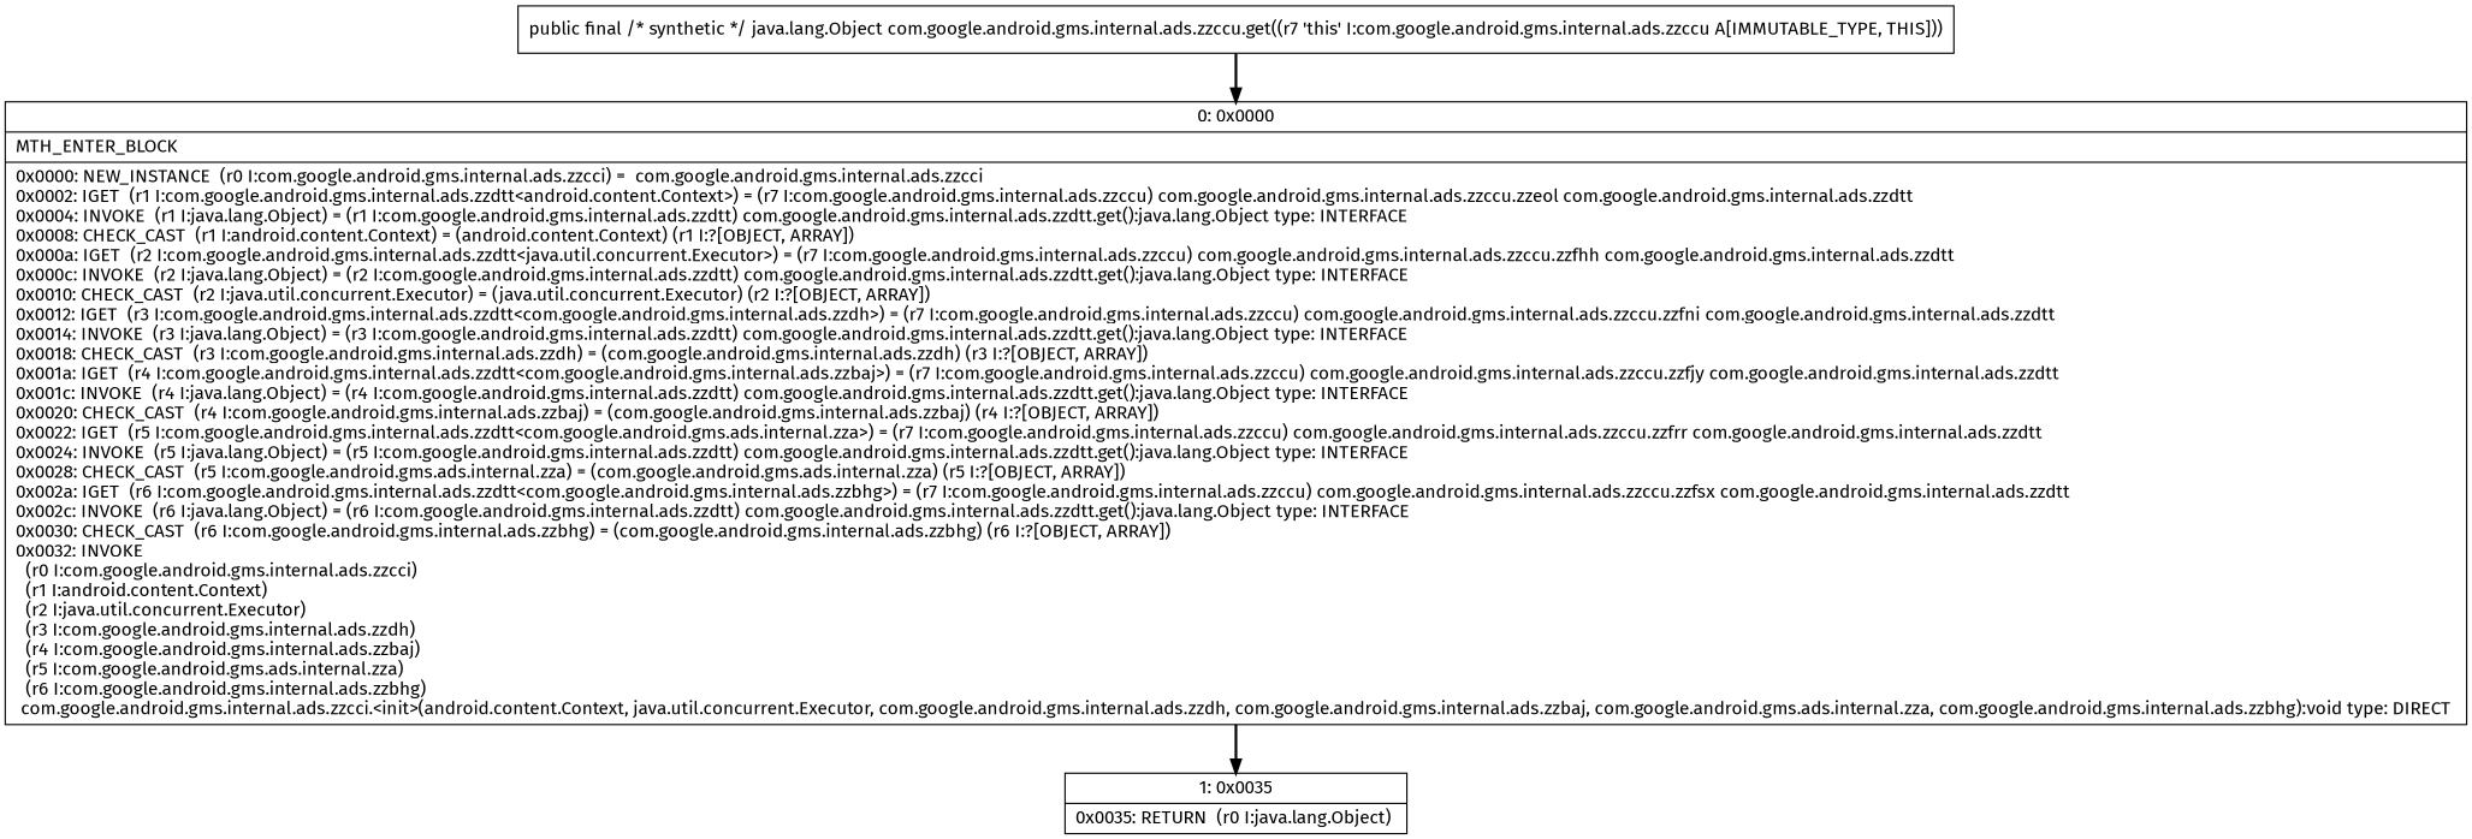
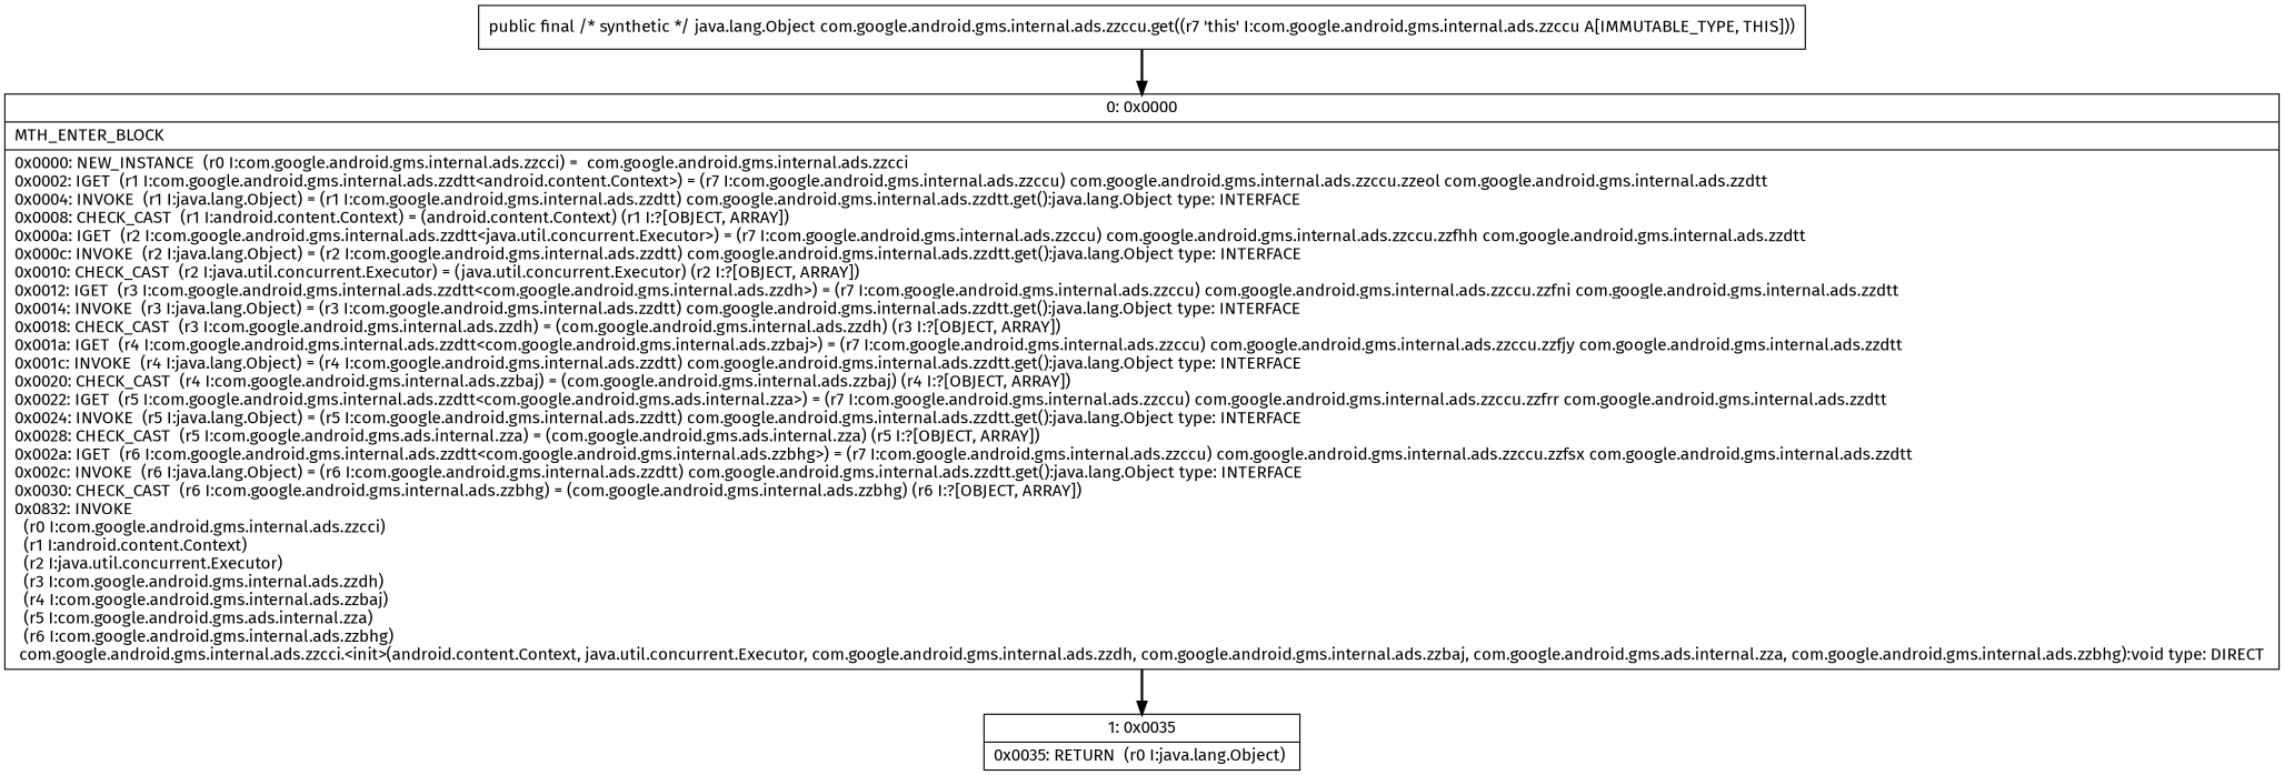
  digraph {
    fontname="Fira Sans"
    node [shape=record fontname="Fira Sans"]
    edge [style=bold fontname="Fira Sans"]
-   n1 [label="{0\:\ 0x0000|MTH_ENTER_BLOCK\l|0x0000: NEW_INSTANCE  (r0 I:com.google.android.gms.internal.ads.zzcci) =  com.google.android.gms.internal.ads.zzcci \l0x0002: IGET  (r1 I:com.google.android.gms.internal.ads.zzdtt\<android.content.Context\>) = (r7 I:com.google.android.gms.internal.ads.zzccu) com.google.android.gms.internal.ads.zzccu.zzeol com.google.android.gms.internal.ads.zzdtt \l0x0004: INVOKE  (r1 I:java.lang.Object) = (r1 I:com.google.android.gms.internal.ads.zzdtt) com.google.android.gms.internal.ads.zzdtt.get():java.lang.Object type: INTERFACE \l0x0008: CHECK_CAST  (r1 I:android.content.Context) = (android.content.Context) (r1 I:?[OBJECT, ARRAY]) \l0x000a: IGET  (r2 I:com.google.android.gms.internal.ads.zzdtt\<java.util.concurrent.Executor\>) = (r7 I:com.google.android.gms.internal.ads.zzccu) com.google.android.gms.internal.ads.zzccu.zzfhh com.google.android.gms.internal.ads.zzdtt \l0x000c: INVOKE  (r2 I:java.lang.Object) = (r2 I:com.google.android.gms.internal.ads.zzdtt) com.google.android.gms.internal.ads.zzdtt.get():java.lang.Object type: INTERFACE \l0x0010: CHECK_CAST  (r2 I:java.util.concurrent.Executor) = (java.util.concurrent.Executor) (r2 I:?[OBJECT, ARRAY]) \l0x0012: IGET  (r3 I:com.google.android.gms.internal.ads.zzdtt\<com.google.android.gms.internal.ads.zzdh\>) = (r7 I:com.google.android.gms.internal.ads.zzccu) com.google.android.gms.internal.ads.zzccu.zzfni com.google.android.gms.internal.ads.zzdtt \l0x0014: INVOKE  (r3 I:java.lang.Object) = (r3 I:com.google.android.gms.internal.ads.zzdtt) com.google.android.gms.internal.ads.zzdtt.get():java.lang.Object type: INTERFACE \l0x0018: CHECK_CAST  (r3 I:com.google.android.gms.internal.ads.zzdh) = (com.google.android.gms.internal.ads.zzdh) (r3 I:?[OBJECT, ARRAY]) \l0x001a: IGET  (r4 I:com.google.android.gms.internal.ads.zzdtt\<com.google.android.gms.internal.ads.zzbaj\>) = (r7 I:com.google.android.gms.internal.ads.zzccu) com.google.android.gms.internal.ads.zzccu.zzfjy com.google.android.gms.internal.ads.zzdtt \l0x001c: INVOKE  (r4 I:java.lang.Object) = (r4 I:com.google.android.gms.internal.ads.zzdtt) com.google.android.gms.internal.ads.zzdtt.get():java.lang.Object type: INTERFACE \l0x0020: CHECK_CAST  (r4 I:com.google.android.gms.internal.ads.zzbaj) = (com.google.android.gms.internal.ads.zzbaj) (r4 I:?[OBJECT, ARRAY]) \l0x0022: IGET  (r5 I:com.google.android.gms.internal.ads.zzdtt\<com.google.android.gms.ads.internal.zza\>) = (r7 I:com.google.android.gms.internal.ads.zzccu) com.google.android.gms.internal.ads.zzccu.zzfrr com.google.android.gms.internal.ads.zzdtt \l0x0024: INVOKE  (r5 I:java.lang.Object) = (r5 I:com.google.android.gms.internal.ads.zzdtt) com.google.android.gms.internal.ads.zzdtt.get():java.lang.Object type: INTERFACE \l0x0028: CHECK_CAST  (r5 I:com.google.android.gms.ads.internal.zza) = (com.google.android.gms.ads.internal.zza) (r5 I:?[OBJECT, ARRAY]) \l0x002a: IGET  (r6 I:com.google.android.gms.internal.ads.zzdtt\<com.google.android.gms.internal.ads.zzbhg\>) = (r7 I:com.google.android.gms.internal.ads.zzccu) com.google.android.gms.internal.ads.zzccu.zzfsx com.google.android.gms.internal.ads.zzdtt \l0x002c: INVOKE  (r6 I:java.lang.Object) = (r6 I:com.google.android.gms.internal.ads.zzdtt) com.google.android.gms.internal.ads.zzdtt.get():java.lang.Object type: INTERFACE \l0x0030: CHECK_CAST  (r6 I:com.google.android.gms.internal.ads.zzbhg) = (com.google.android.gms.internal.ads.zzbhg) (r6 I:?[OBJECT, ARRAY]) \l0x0032: INVOKE  \l  (r0 I:com.google.android.gms.internal.ads.zzcci)\l  (r1 I:android.content.Context)\l  (r2 I:java.util.concurrent.Executor)\l  (r3 I:com.google.android.gms.internal.ads.zzdh)\l  (r4 I:com.google.android.gms.internal.ads.zzbaj)\l  (r5 I:com.google.android.gms.ads.internal.zza)\l  (r6 I:com.google.android.gms.internal.ads.zzbhg)\l com.google.android.gms.internal.ads.zzcci.\<init\>(android.content.Context, java.util.concurrent.Executor, com.google.android.gms.internal.ads.zzdh, com.google.android.gms.internal.ads.zzbaj, com.google.android.gms.ads.internal.zza, com.google.android.gms.internal.ads.zzbhg):void type: DIRECT \l}"]
+   n1 [label="{0\:\ 0x0000|MTH_ENTER_BLOCK\l|0x0000: NEW_INSTANCE  (r0 I:com.google.android.gms.internal.ads.zzcci) =  com.google.android.gms.internal.ads.zzcci \l0x0002: IGET  (r1 I:com.google.android.gms.internal.ads.zzdtt\<android.content.Context\>) = (r7 I:com.google.android.gms.internal.ads.zzccu) com.google.android.gms.internal.ads.zzccu.zzeol com.google.android.gms.internal.ads.zzdtt \l0x0004: INVOKE  (r1 I:java.lang.Object) = (r1 I:com.google.android.gms.internal.ads.zzdtt) com.google.android.gms.internal.ads.zzdtt.get():java.lang.Object type: INTERFACE \l0x0008: CHECK_CAST  (r1 I:android.content.Context) = (android.content.Context) (r1 I:?[OBJECT, ARRAY]) \l0x000a: IGET  (r2 I:com.google.android.gms.internal.ads.zzdtt\<java.util.concurrent.Executor\>) = (r7 I:com.google.android.gms.internal.ads.zzccu) com.google.android.gms.internal.ads.zzccu.zzfhh com.google.android.gms.internal.ads.zzdtt \l0x000c: INVOKE  (r2 I:java.lang.Object) = (r2 I:com.google.android.gms.internal.ads.zzdtt) com.google.android.gms.internal.ads.zzdtt.get():java.lang.Object type: INTERFACE \l0x0010: CHECK_CAST  (r2 I:java.util.concurrent.Executor) = (java.util.concurrent.Executor) (r2 I:?[OBJECT, ARRAY]) \l0x0012: IGET  (r3 I:com.google.android.gms.internal.ads.zzdtt\<com.google.android.gms.internal.ads.zzdh\>) = (r7 I:com.google.android.gms.internal.ads.zzccu) com.google.android.gms.internal.ads.zzccu.zzfni com.google.android.gms.internal.ads.zzdtt \l0x0014: INVOKE  (r3 I:java.lang.Object) = (r3 I:com.google.android.gms.internal.ads.zzdtt) com.google.android.gms.internal.ads.zzdtt.get():java.lang.Object type: INTERFACE \l0x0018: CHECK_CAST  (r3 I:com.google.android.gms.internal.ads.zzdh) = (com.google.android.gms.internal.ads.zzdh) (r3 I:?[OBJECT, ARRAY]) \l0x001a: IGET  (r4 I:com.google.android.gms.internal.ads.zzdtt\<com.google.android.gms.internal.ads.zzbaj\>) = (r7 I:com.google.android.gms.internal.ads.zzccu) com.google.android.gms.internal.ads.zzccu.zzfjy com.google.android.gms.internal.ads.zzdtt \l0x001c: INVOKE  (r4 I:java.lang.Object) = (r4 I:com.google.android.gms.internal.ads.zzdtt) com.google.android.gms.internal.ads.zzdtt.get():java.lang.Object type: INTERFACE \l0x0020: CHECK_CAST  (r4 I:com.google.android.gms.internal.ads.zzbaj) = (com.google.android.gms.internal.ads.zzbaj) (r4 I:?[OBJECT, ARRAY]) \l0x0022: IGET  (r5 I:com.google.android.gms.internal.ads.zzdtt\<com.google.android.gms.ads.internal.zza\>) = (r7 I:com.google.android.gms.internal.ads.zzccu) com.google.android.gms.internal.ads.zzccu.zzfrr com.google.android.gms.internal.ads.zzdtt \l0x0024: INVOKE  (r5 I:java.lang.Object) = (r5 I:com.google.android.gms.internal.ads.zzdtt) com.google.android.gms.internal.ads.zzdtt.get():java.lang.Object type: INTERFACE \l0x0028: CHECK_CAST  (r5 I:com.google.android.gms.ads.internal.zza) = (com.google.android.gms.ads.internal.zza) (r5 I:?[OBJECT, ARRAY]) \l0x002a: IGET  (r6 I:com.google.android.gms.internal.ads.zzdtt\<com.google.android.gms.internal.ads.zzbhg\>) = (r7 I:com.google.android.gms.internal.ads.zzccu) com.google.android.gms.internal.ads.zzccu.zzfsx com.google.android.gms.internal.ads.zzdtt \l0x002c: INVOKE  (r6 I:java.lang.Object) = (r6 I:com.google.android.gms.internal.ads.zzdtt) com.google.android.gms.internal.ads.zzdtt.get():java.lang.Object type: INTERFACE \l0x0030: CHECK_CAST  (r6 I:com.google.android.gms.internal.ads.zzbhg) = (com.google.android.gms.internal.ads.zzbhg) (r6 I:?[OBJECT, ARRAY]) \l0x0832: INVOKE  \l  (r0 I:com.google.android.gms.internal.ads.zzcci)\l  (r1 I:android.content.Context)\l  (r2 I:java.util.concurrent.Executor)\l  (r3 I:com.google.android.gms.internal.ads.zzdh)\l  (r4 I:com.google.android.gms.internal.ads.zzbaj)\l  (r5 I:com.google.android.gms.ads.internal.zza)\l  (r6 I:com.google.android.gms.internal.ads.zzbhg)\l com.google.android.gms.internal.ads.zzcci.\<init\>(android.content.Context, java.util.concurrent.Executor, com.google.android.gms.internal.ads.zzdh, com.google.android.gms.internal.ads.zzbaj, com.google.android.gms.ads.internal.zza, com.google.android.gms.internal.ads.zzbhg):void type: DIRECT \l}"]
    n2 [label="{1\:\ 0x0035|0x0035: RETURN  (r0 I:java.lang.Object) \l}"]
    n3 [label="{public final \/* synthetic *\/ java.lang.Object com.google.android.gms.internal.ads.zzccu.get((r7 'this' I:com.google.android.gms.internal.ads.zzccu A[IMMUTABLE_TYPE, THIS])) }"]
    n1 -> n2
    n3 -> n1
  }
